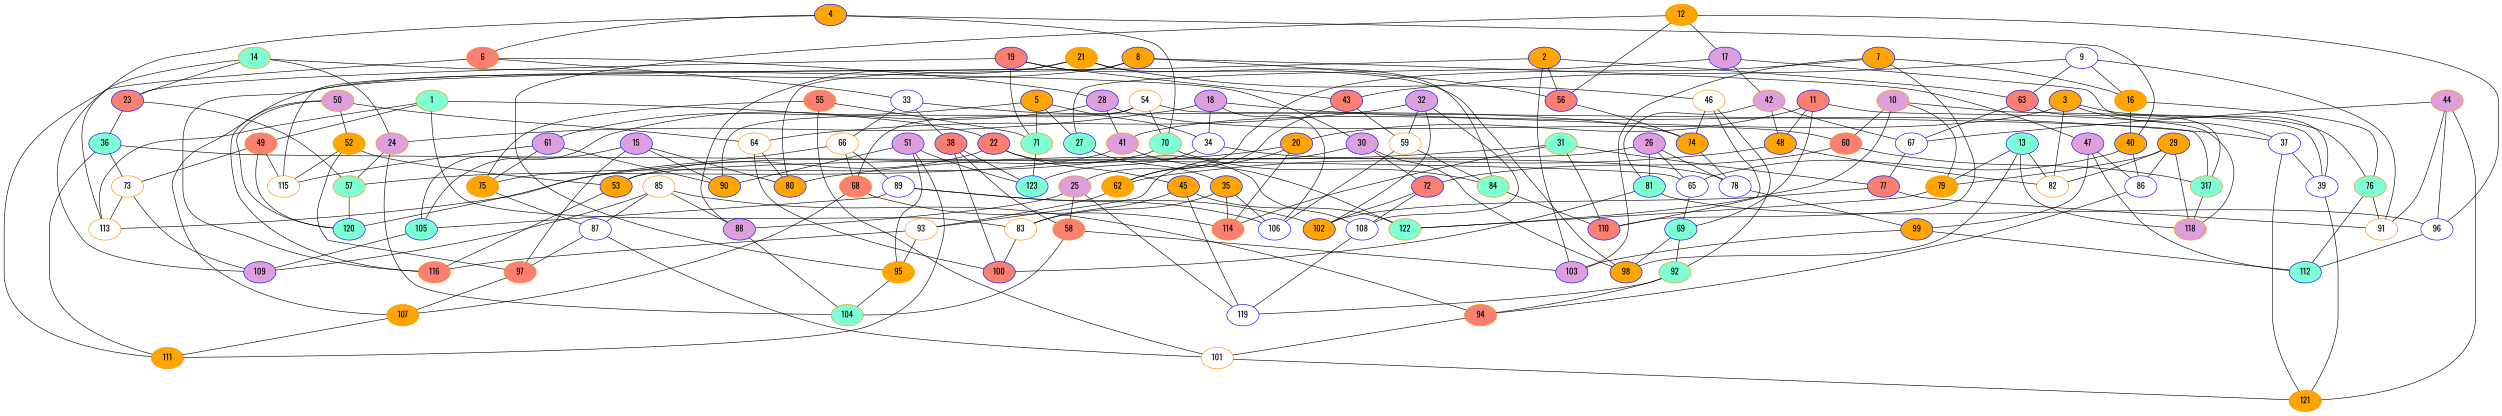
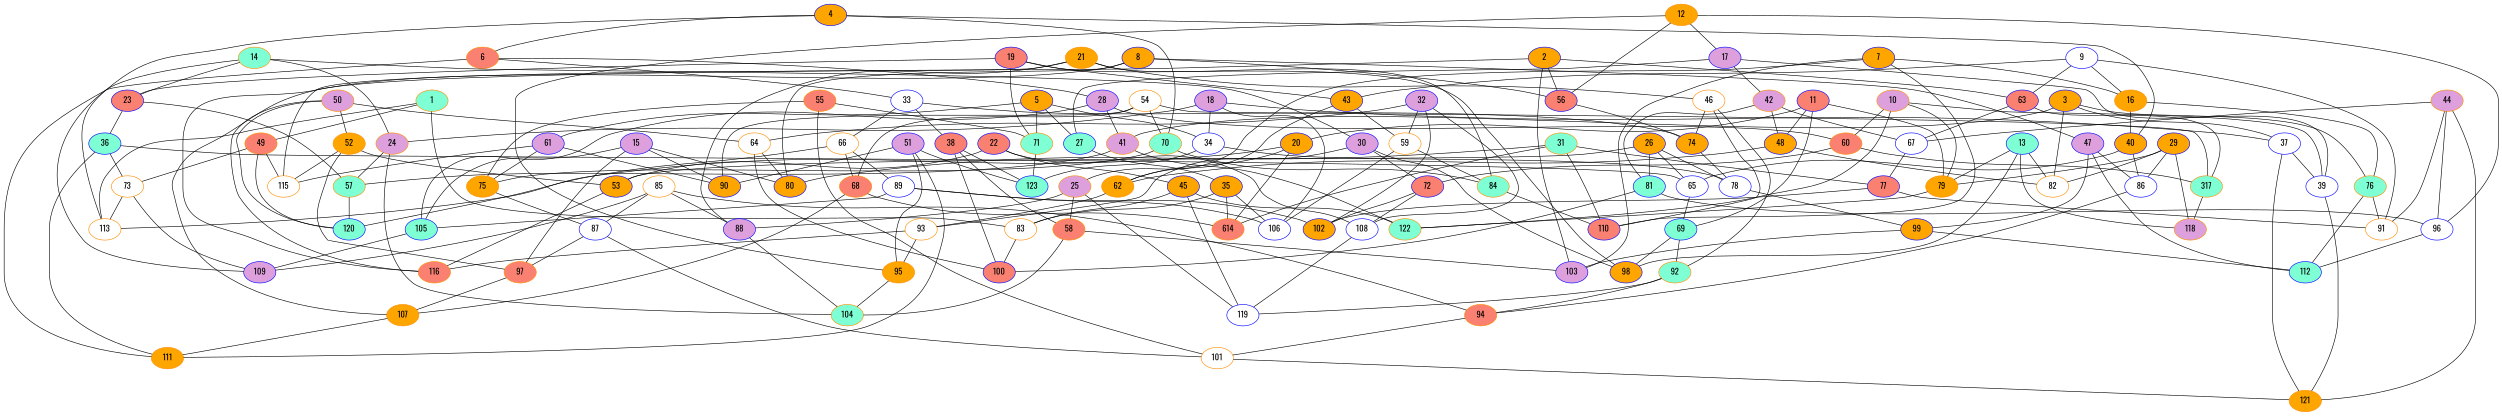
  graph {
    fontname=Oswald
    node [color=blue fillcolor=orange fontname=Oswald style=filled]
    edge [fontname=Oswald]
    1 [color=darkorange fillcolor=aquamarine]
    22 [fillcolor=salmon]
    49 [color=darkorange fillcolor=salmon]
    83 [color=darkorange fillcolor=white]
    113 [color=darkorange fillcolor=white]
    45
    53
    108 [fillcolor=white]
    115 [color=darkorange fillcolor=white]
    73 [color=darkorange fillcolor=white]
    120 [fillcolor=aquamarine]
    100 [fillcolor=salmon]
    56 [fillcolor=salmon]
    2
    63 [fillcolor=salmon]
    103 [fillcolor=plum]
    107 [color=darkorange]
    74
    67 [fillcolor=white]
    n20 [color=darkorange fillcolor=aquamarine label=317]
    111 [color=darkorange]
    37 [fillcolor=white]
    3
    41 [color=darkorange fillcolor=plum]
    76 [color=darkorange fillcolor=aquamarine]
    82 [color=darkorange fillcolor=white]
    39 [fillcolor=white]
    121 [color=darkorange]
    122 [color=darkorange fillcolor=aquamarine]
    57 [color=darkorange fillcolor=aquamarine]
    91 [color=darkorange fillcolor=white]
    112 [fillcolor=aquamarine]
    4
    6 [color=darkorange fillcolor=salmon]
    40
    70 [color=darkorange fillcolor=aquamarine]
    28 [fillcolor=plum]
    33 [fillcolor=white]
    65 [fillcolor=white]
    86 [fillcolor=white]
    84 [color=darkorange fillcolor=aquamarine]
    75 [color=darkorange]
    27 [fillcolor=aquamarine]
    5
    34 [fillcolor=white]
    61 [fillcolor=plum]
    71 [color=darkorange fillcolor=aquamarine]
    35
    78 [fillcolor=white]
    123 [fillcolor=aquamarine]
    90
    60 [color=darkorange fillcolor=salmon]
    105 [fillcolor=aquamarine]
    38 [fillcolor=salmon]
    66 [color=darkorange fillcolor=white]
    7
    16 [color=darkorange]
    25 [color=darkorange fillcolor=plum]
    110 [fillcolor=salmon]
    88 [fillcolor=plum]
    58 [color=darkorange fillcolor=salmon]
    119 [fillcolor=white]
    8
    47 [fillcolor=plum]
    80
    116 [color=darkorange fillcolor=salmon]
    99
    9 [fillcolor=white]
-   43 [fillcolor=salmon]
+   43
    62 [color=darkorange]
    59 [color=darkorange fillcolor=white]
    10 [color=darkorange fillcolor=plum]
    79 [color=darkorange]
    72 [fillcolor=salmon]
    11 [fillcolor=salmon]
    20
    48
    69 [fillcolor=aquamarine]
    118 [color=darkorange fillcolor=plum]
-   114 [color=darkorange fillcolor=salmon]
+   114 [color=darkorange fillcolor=salmon label=614]
    98
    92 [color=darkorange fillcolor=aquamarine]
    12 [color=darkorange]
    17 [fillcolor=plum]
    95 [color=darkorange]
    96 [fillcolor=white]
    42 [color=darkorange fillcolor=plum]
    104 [color=darkorange fillcolor=aquamarine]
    13 [fillcolor=aquamarine]
    14 [color=darkorange fillcolor=aquamarine]
    23 [fillcolor=salmon]
    24 [color=darkorange fillcolor=plum]
    30 [fillcolor=plum]
    109 [fillcolor=plum]
    36 [fillcolor=aquamarine]
    93 [color=darkorange fillcolor=white]
    15 [fillcolor=plum]
    97 [color=darkorange fillcolor=salmon]
    81 [fillcolor=aquamarine]
    18 [fillcolor=plum]
    106 [fillcolor=white]
    19 [fillcolor=salmon]
    21 [color=darkorange]
    46 [color=darkorange fillcolor=white]
-   26 [fillcolor=plum]
+   26
    55 [color=darkorange fillcolor=salmon]
    101 [color=darkorange fillcolor=white]
    29
    94 [color=darkorange fillcolor=salmon]
    102
    31 [color=darkorange fillcolor=aquamarine]
    77 [fillcolor=salmon]
    32 [fillcolor=plum]
    64 [color=darkorange fillcolor=white]
    68 [color=darkorange fillcolor=salmon]
    89 [fillcolor=white]
    44 [color=darkorange fillcolor=plum]
    50 [color=darkorange fillcolor=plum]
    52 [color=darkorange]
    51 [fillcolor=plum]
    54 [color=darkorange fillcolor=white]
    87 [fillcolor=white]
    85 [color=darkorange fillcolor=white]
-   1 -- 22
    1 -- 49
    1 -- 83
    1 -- 113
    22 -- 45
    22 -- 53
    22 -- 108
    49 -- 115
    49 -- 73
    49 -- 120
    83 -- 100
    45 -- 83
    45 -- 122
    45 -- 119
    53 -- 116
    108 -- 119
    73 -- 113
    73 -- 109
    56 -- 74
    2 -- 56
    2 -- 63
    2 -- 103
    2 -- 107
    63 -- 67
    63 -- n20
    107 -- 111
    74 -- 78
    67 -- 77
    n20 -- 118
    37 -- 39
    37 -- 121
    3 -- 37
    3 -- 41
    3 -- 76
    3 -- 82
    41 -- 122
    41 -- 57
    76 -- 91
    76 -- 112
    39 -- 121
    57 -- 120
    4 -- 113
    4 -- 6
    4 -- 40
    4 -- 70
    6 -- 111
    6 -- 28
    6 -- 33
    40 -- 65
    40 -- 86
    70 -- 84
    70 -- 75
    28 -- 41
    28 -- 60
    28 -- 105
    33 -- 74
    33 -- 38
    33 -- 66
    65 -- 69
    86 -- 94
    84 -- 110
    75 -- 87
    27 -- 35
    5 -- 27
    5 -- 34
    5 -- 61
    5 -- 71
    34 -- 78
    34 -- 123
    61 -- 115
    61 -- 75
    61 -- 90
    71 -- 123
    35 -- 83
    35 -- 114
    35 -- 106
    78 -- 99
    60 -- n20
    60 -- 72
    105 -- 109
    38 -- 100
    38 -- 123
    38 -- 58
    66 -- 120
    66 -- 68
    66 -- 89
    7 -- 103
    7 -- 16
    7 -- 25
    7 -- 110
    16 -- 76
    16 -- 40
    25 -- 88
    25 -- 58
    25 -- 119
    88 -- 104
    58 -- 103
    58 -- 104
    8 -- 56
    8 -- 47
    8 -- 80
    8 -- 116
    47 -- 112
    47 -- 86
    47 -- 99
    99 -- 103
    99 -- 112
    9 -- 63
    9 -- 91
    9 -- 16
    9 -- 43
    43 -- 62
    43 -- 59
    62 -- 93
    59 -- 84
    59 -- 106
    10 -- 39
    10 -- 122
    10 -- 60
    10 -- 79
    79 -- 122
    72 -- 108
    72 -- 102
    11 -- 20
    11 -- 48
    11 -- 69
-   11 -- 118
+   11 -- 79
    20 -- 113
    20 -- 62
    20 -- 114
    48 -- 82
    48 -- 62
    69 -- 98
    69 -- 92
    92 -- 119
    92 -- 94
    12 -- 56
    12 -- 17
    12 -- 95
    12 -- 96
    17 -- 39
    17 -- 27
    17 -- 42
    95 -- 104
    96 -- 112
    42 -- 67
    42 -- 48
    42 -- 81
    13 -- 82
    13 -- 79
    13 -- 118
    13 -- 98
    14 -- 23
    14 -- 24
    14 -- 30
    14 -- 109
    23 -- 57
    23 -- 36
    24 -- 57
    24 -- 104
    30 -- 72
    30 -- 98
    30 -- 93
    36 -- 73
    36 -- 111
    36 -- 65
    93 -- 116
    93 -- 95
    15 -- 90
    15 -- 105
    15 -- 80
    15 -- 97
    97 -- 107
    81 -- 100
    81 -- 96
    18 -- 37
    18 -- 34
    18 -- 24
    18 -- 106
    19 -- 71
    19 -- 43
    19 -- 98
    19 -- 23
    21 -- 115
    21 -- 84
    21 -- 88
    21 -- 46
    46 -- 74
    46 -- 110
    46 -- 92
    26 -- 53
    26 -- 65
    26 -- 78
    26 -- 81
    55 -- 75
    55 -- 71
    55 -- 101
    101 -- 121
    29 -- 82
    29 -- 86
    29 -- 79
    29 -- 118
    94 -- 101
    31 -- 110
    31 -- 80
    31 -- 114
    31 -- 77
    77 -- 91
    77 -- 102
    32 -- 108
    32 -- 59
    32 -- 102
    32 -- 64
    64 -- 100
    64 -- 80
    68 -- 107
    68 -- 114
    89 -- 105
    89 -- 106
    89 -- 102
    44 -- 67
    44 -- 121
    44 -- 91
    44 -- 96
    50 -- 120
    50 -- 116
    50 -- 64
    50 -- 52
    52 -- 53
    52 -- 115
    52 -- 97
    51 -- 111
    51 -- 123
    51 -- 90
    51 -- 95
    54 -- n20
    54 -- 70
    54 -- 90
    54 -- 68
    87 -- 97
    87 -- 101
    85 -- 88
    85 -- 109
    85 -- 94
    85 -- 87
  }
